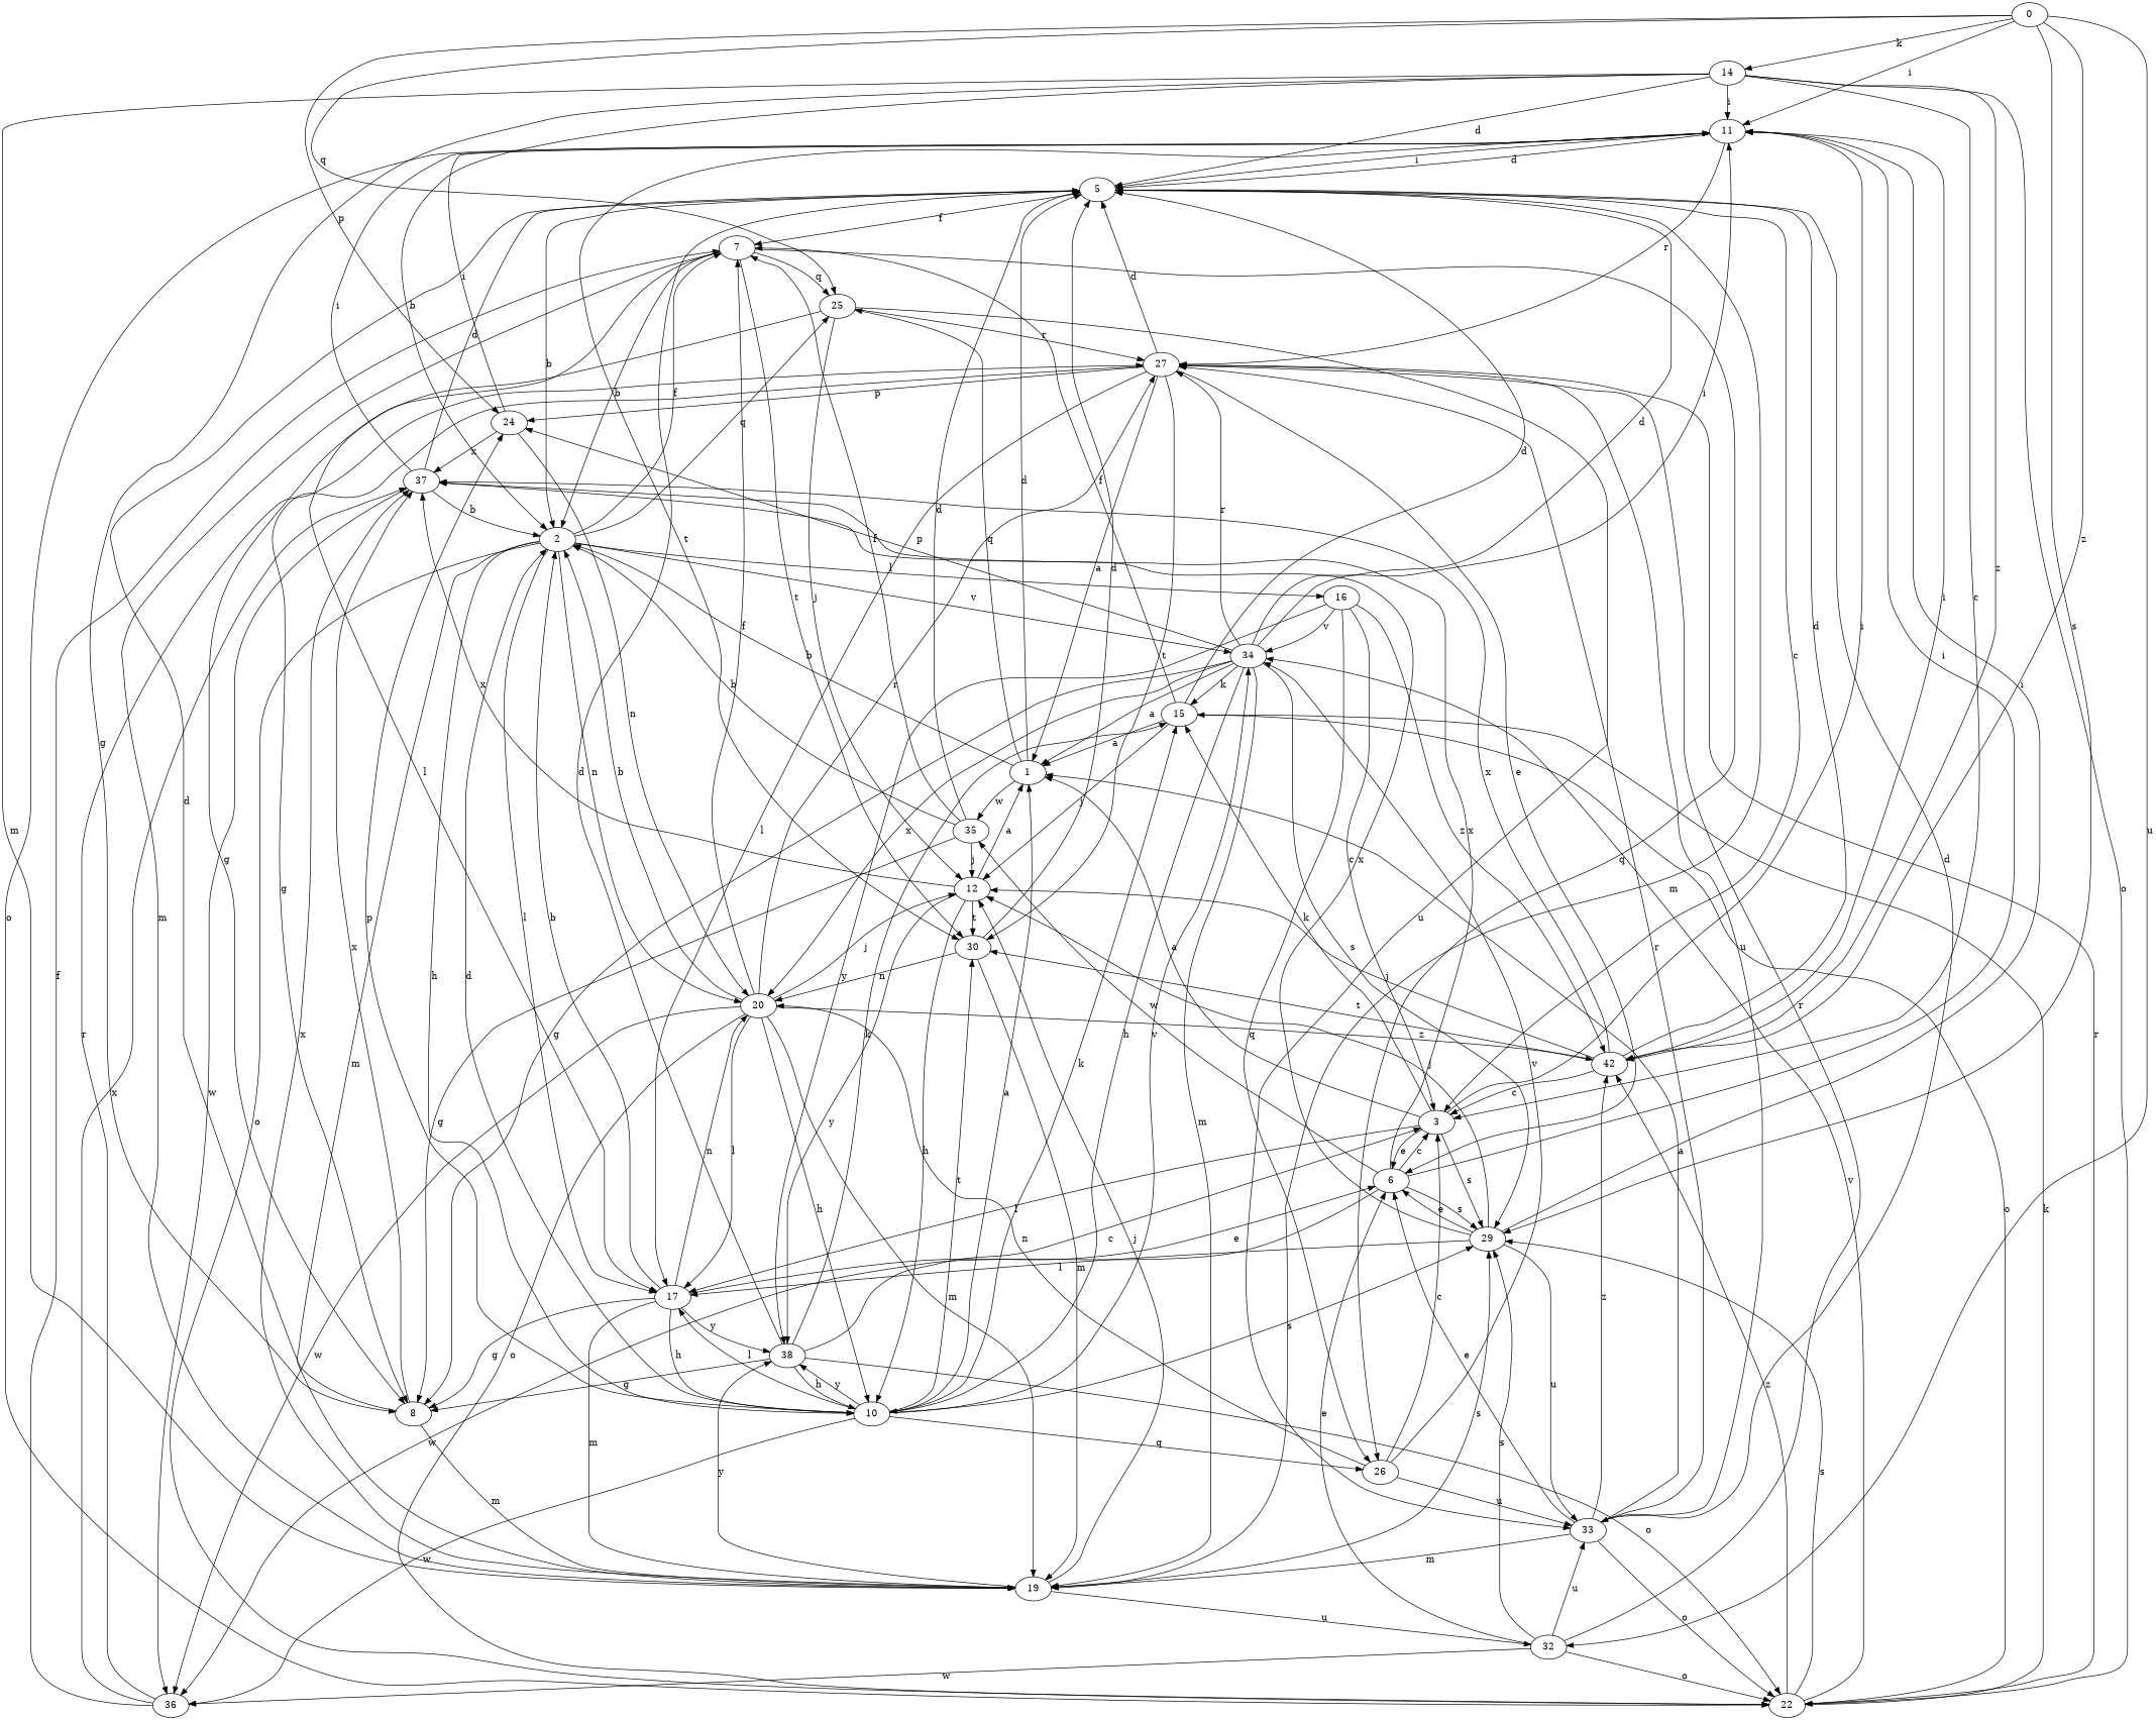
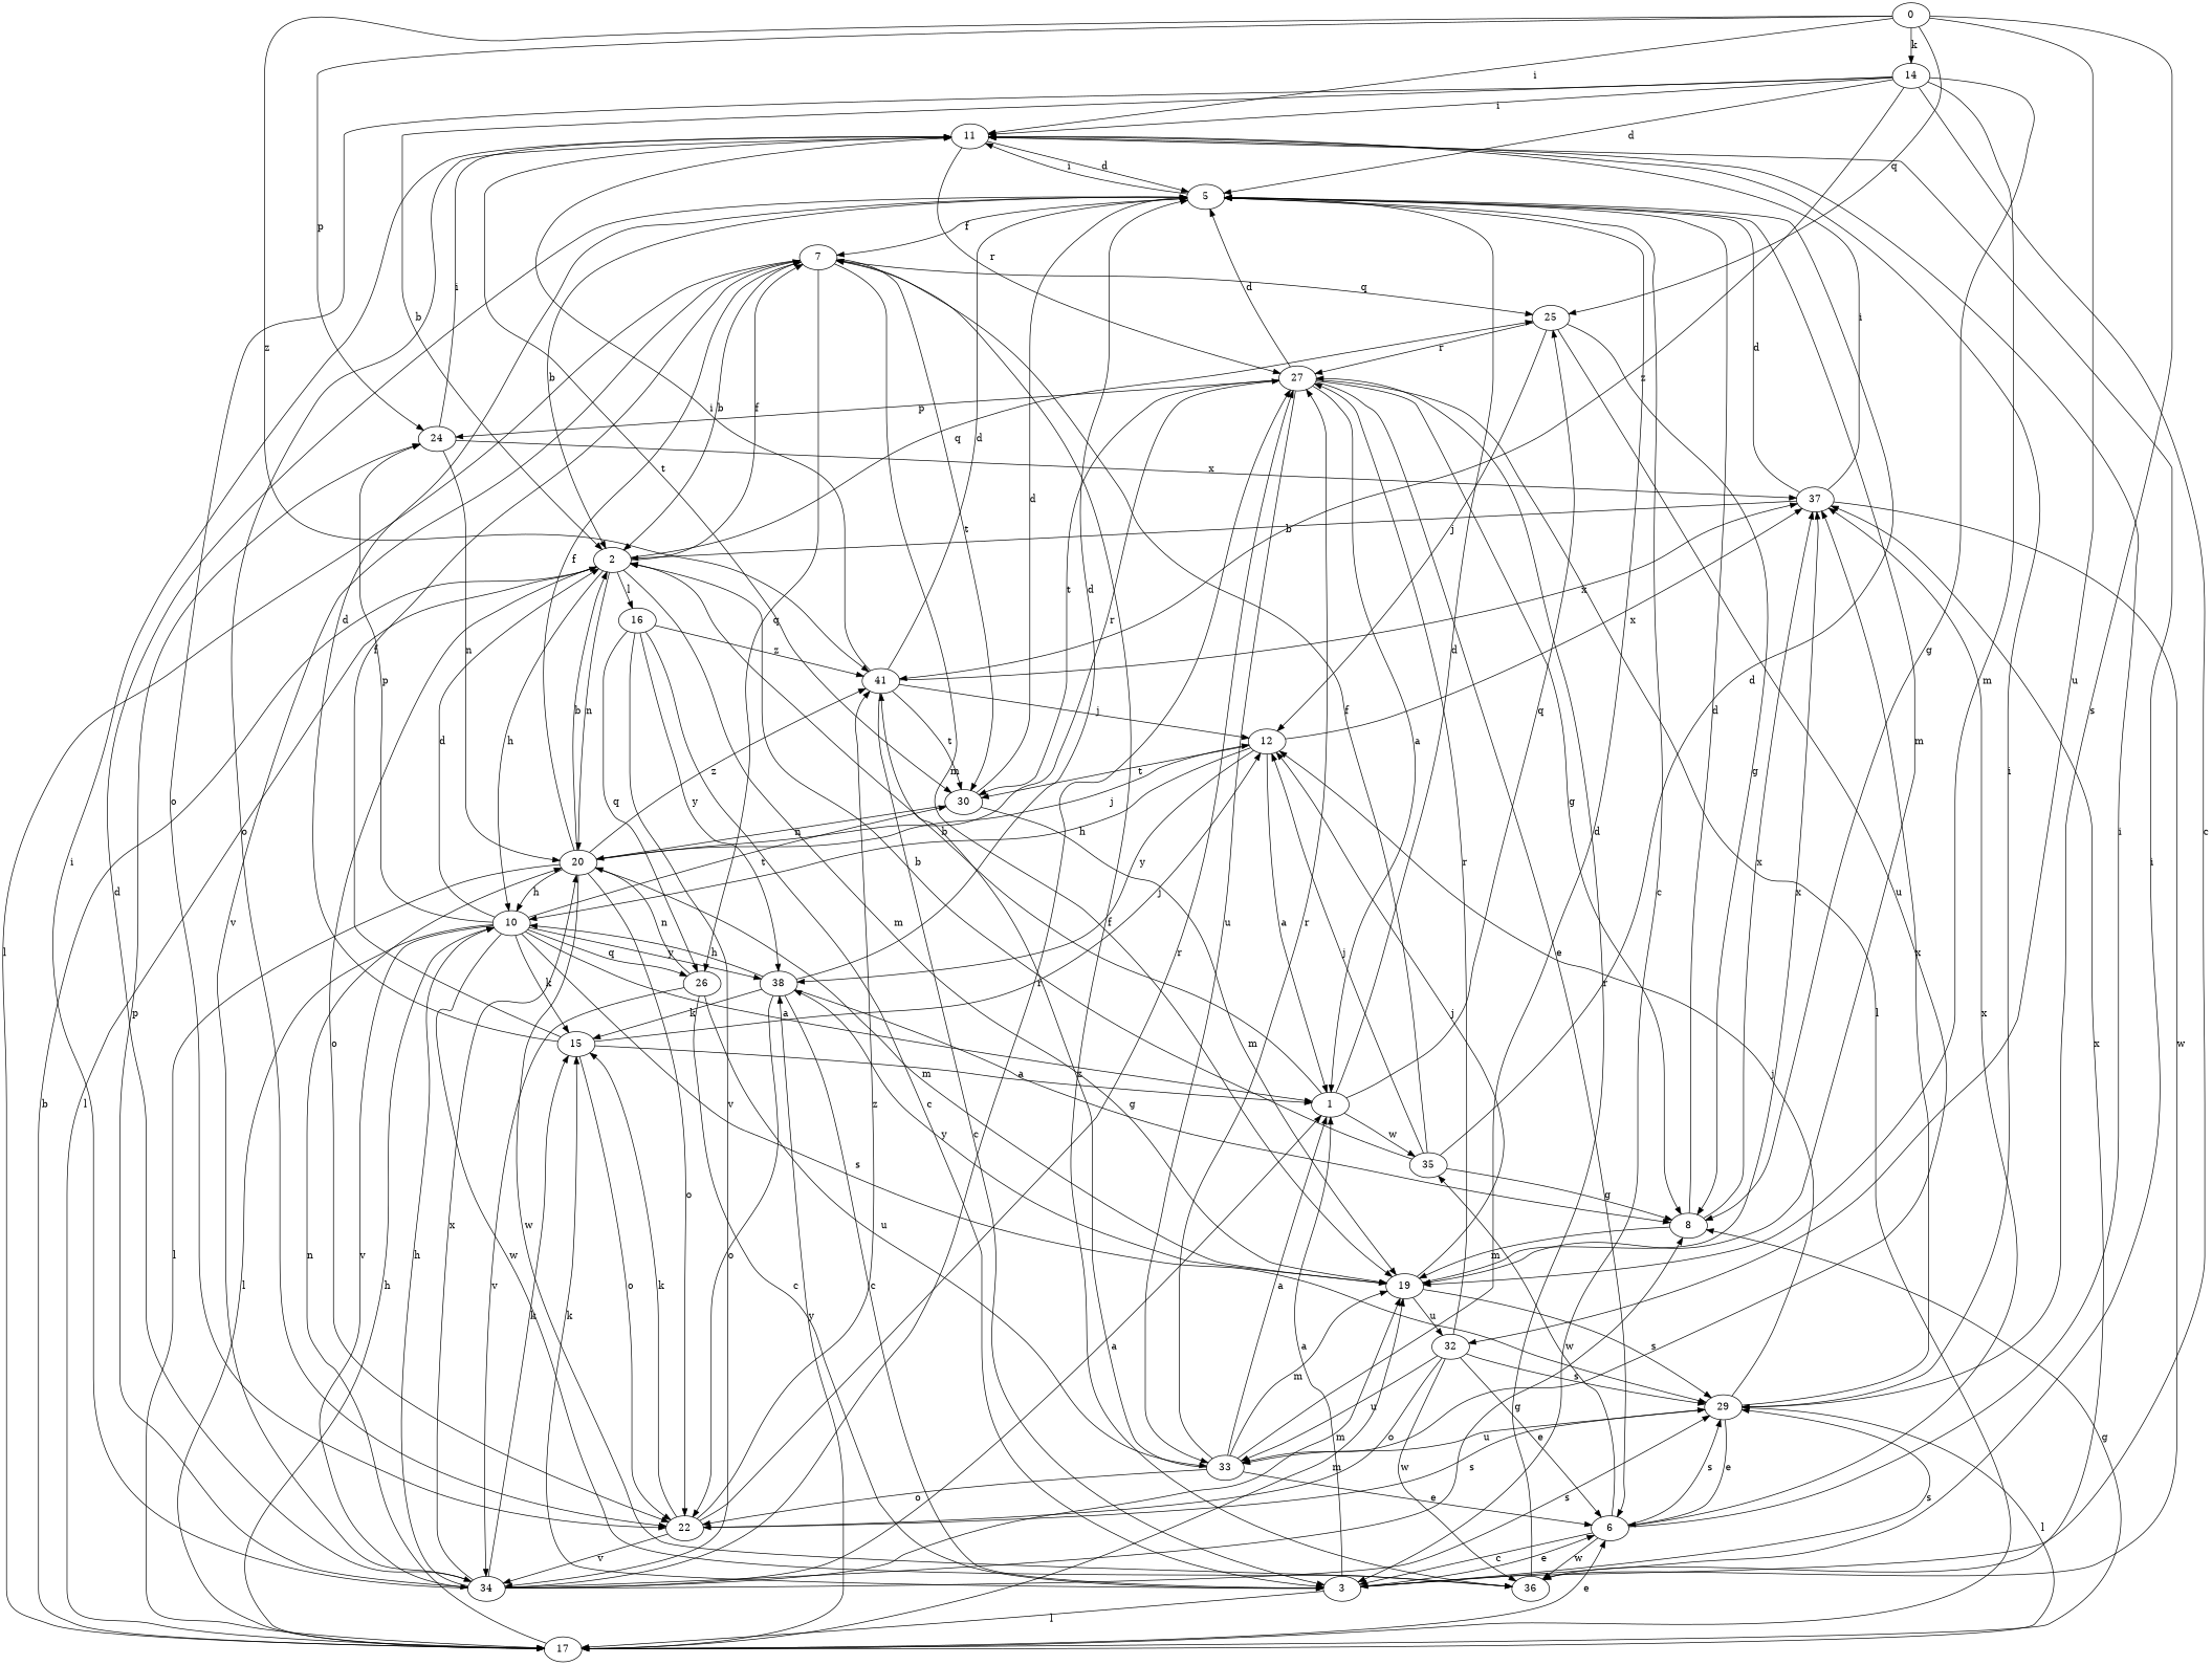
  strict digraph {
    0
    11
    14
    24
    25
    29
    32
-   42
+   42 [label=41]
    5
    22
    30
    27
    2
    19
    3
    8
    20
    37
    12
    33
    17
    6
    36
    1
    35
    7
    10
    16
    26
    34
    15
    38
    0 -> 11 [label=i]
    0 -> 14 [label=k]
    0 -> 24 [label=p]
    0 -> 25 [label=q]
    0 -> 29 [label=s]
    0 -> 32 [label=u]
    0 -> 42 [label=z]
    11 -> 5 [label=d]
    11 -> 22 [label=o]
    11 -> 30 [label=t]
    11 -> 27 [label=r]
    14 -> 11 [label=i]
    14 -> 42 [label=z]
    14 -> 5 [label=d]
    14 -> 22 [label=o]
    14 -> 2 [label=b]
    14 -> 19 [label=m]
    14 -> 3 [label=c]
    14 -> 8 [label=g]
    24 -> 11 [label=i]
    24 -> 20 [label=n]
    24 -> 37 [label=x]
    25 -> 27 [label=r]
    25 -> 8 [label=g]
    25 -> 12 [label=j]
    25 -> 33 [label=u]
    29 -> 11 [label=i]
    29 -> 37 [label=x]
    29 -> 12 [label=j]
    29 -> 33 [label=u]
    29 -> 17 [label=l]
    29 -> 6 [label=e]
    32 -> 29 [label=s]
    32 -> 22 [label=o]
    32 -> 27 [label=r]
    32 -> 33 [label=u]
    32 -> 6 [label=e]
    32 -> 36 [label=w]
    42 -> 11 [label=i]
    42 -> 5 [label=d]
    42 -> 30 [label=t]
    42 -> 3 [label=c]
    42 -> 37 [label=x]
    42 -> 12 [label=j]
    5 -> 11 [label=i]
    5 -> 2 [label=b]
    5 -> 19 [label=m]
    5 -> 3 [label=c]
    5 -> 7 [label=f]
    22 -> 29 [label=s]
    22 -> 42 [label=z]
    22 -> 27 [label=r]
    22 -> 34 [label=v]
    22 -> 15 [label=k]
    30 -> 5 [label=d]
    30 -> 19 [label=m]
    30 -> 20 [label=n]
    27 -> 24 [label=p]
    27 -> 5 [label=d]
    27 -> 30 [label=t]
    27 -> 8 [label=g]
    27 -> 33 [label=u]
    27 -> 17 [label=l]
    27 -> 6 [label=e]
    27 -> 1 [label=a]
    2 -> 25 [label=q]
    2 -> 22 [label=o]
    2 -> 19 [label=m]
    2 -> 20 [label=n]
    2 -> 17 [label=l]
    2 -> 7 [label=f]
    2 -> 10 [label=h]
    2 -> 16 [label=l]
    19 -> 29 [label=s]
    19 -> 32 [label=u]
    19 -> 37 [label=x]
    19 -> 12 [label=j]
    19 -> 38 [label=y]
    3 -> 11 [label=i]
    3 -> 29 [label=s]
    3 -> 17 [label=l]
    3 -> 6 [label=e]
    3 -> 1 [label=a]
    3 -> 15 [label=k]
    8 -> 5 [label=d]
    8 -> 19 [label=m]
    8 -> 37 [label=x]
    20 -> 42 [label=z]
    20 -> 22 [label=o]
    20 -> 27 [label=r]
    20 -> 2 [label=b]
    20 -> 19 [label=m]
    20 -> 12 [label=j]
    20 -> 17 [label=l]
    20 -> 36 [label=w]
    20 -> 7 [label=f]
    20 -> 10 [label=h]
    37 -> 11 [label=i]
    37 -> 5 [label=d]
    37 -> 2 [label=b]
    37 -> 36 [label=w]
    12 -> 30 [label=t]
    12 -> 37 [label=x]
    12 -> 1 [label=a]
    12 -> 10 [label=h]
    12 -> 38 [label=y]
    33 -> 42 [label=z]
    33 -> 5 [label=d]
    33 -> 22 [label=o]
    33 -> 27 [label=r]
    33 -> 19 [label=m]
    33 -> 6 [label=e]
    33 -> 1 [label=a]
    17 -> 2 [label=b]
    17 -> 19 [label=m]
    17 -> 8 [label=g]
    17 -> 20 [label=n]
    17 -> 6 [label=e]
    17 -> 10 [label=h]
    17 -> 38 [label=y]
    6 -> 11 [label=i]
    6 -> 29 [label=s]
    6 -> 3 [label=c]
    6 -> 37 [label=x]
    6 -> 36 [label=w]
    6 -> 35 [label=w]
    36 -> 27 [label=r]
    36 -> 37 [label=x]
    36 -> 7 [label=f]
    1 -> 25 [label=q]
    1 -> 5 [label=d]
    1 -> 2 [label=b]
    1 -> 35 [label=w]
    35 -> 5 [label=d]
    35 -> 2 [label=b]
    35 -> 8 [label=g]
    35 -> 12 [label=j]
    35 -> 7 [label=f]
    7 -> 25 [label=q]
    7 -> 30 [label=t]
    7 -> 2 [label=b]
    7 -> 19 [label=m]
    7 -> 17 [label=l]
    7 -> 26 [label=q]
-   2 -> 34 [label=v]
+   7 -> 34 [label=v]
    10 -> 24 [label=p]
    10 -> 29 [label=s]
    10 -> 30 [label=t]
    10 -> 2 [label=d]
    10 -> 17 [label=l]
    10 -> 36 [label=w]
    10 -> 1 [label=a]
    10 -> 26 [label=q]
    10 -> 34 [label=v]
    10 -> 15 [label=k]
    10 -> 38 [label=y]
    16 -> 42 [label=z]
    16 -> 3 [label=c]
    16 -> 26 [label=q]
    16 -> 34 [label=v]
    16 -> 38 [label=y]
    26 -> 3 [label=c]
    26 -> 20 [label=n]
    26 -> 33 [label=u]
    26 -> 34 [label=v]
    34 -> 11 [label=i]
    34 -> 24 [label=p]
    34 -> 29 [label=s]
    34 -> 5 [label=d]
    34 -> 27 [label=r]
    34 -> 19 [label=m]
    34 -> 8 [label=g]
    34 -> 20 [label=x]
    34 -> 1 [label=a]
    34 -> 10 [label=h]
    34 -> 15 [label=k]
    15 -> 5 [label=d]
    15 -> 22 [label=o]
    15 -> 12 [label=j]
    15 -> 1 [label=a]
    15 -> 7 [label=f]
    38 -> 5 [label=d]
    38 -> 22 [label=o]
    38 -> 3 [label=c]
    38 -> 8 [label=g]
    38 -> 10 [label=h]
    38 -> 15 [label=k]
  }
